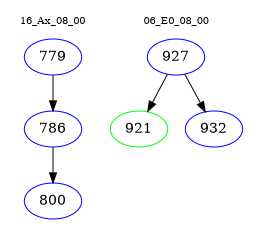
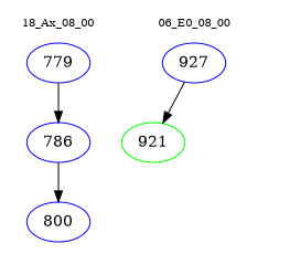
  digraph {
    node [color=blue]
    edge [color=black]
    n1 [label=779]
    n2 [label=800]
    n3 [label=786]
    n4 [label=927]
    n5 [color=green label=921]
-   n6 [label=932]
    subgraph cluster_1 {
      color=white
      fontsize=10
-     label="16_Ax_08_00"
+     label="18_Ax_08_00"
      n1
      n2
      n3
    }
    subgraph cluster_2 {
      color=white
      fontsize=10
      label="06_E0_08_00"
      n4
      n5
-     n6
    }
    n1 -> n3
    n3 -> n2
    n4 -> n5
-   n4 -> n6
  }
